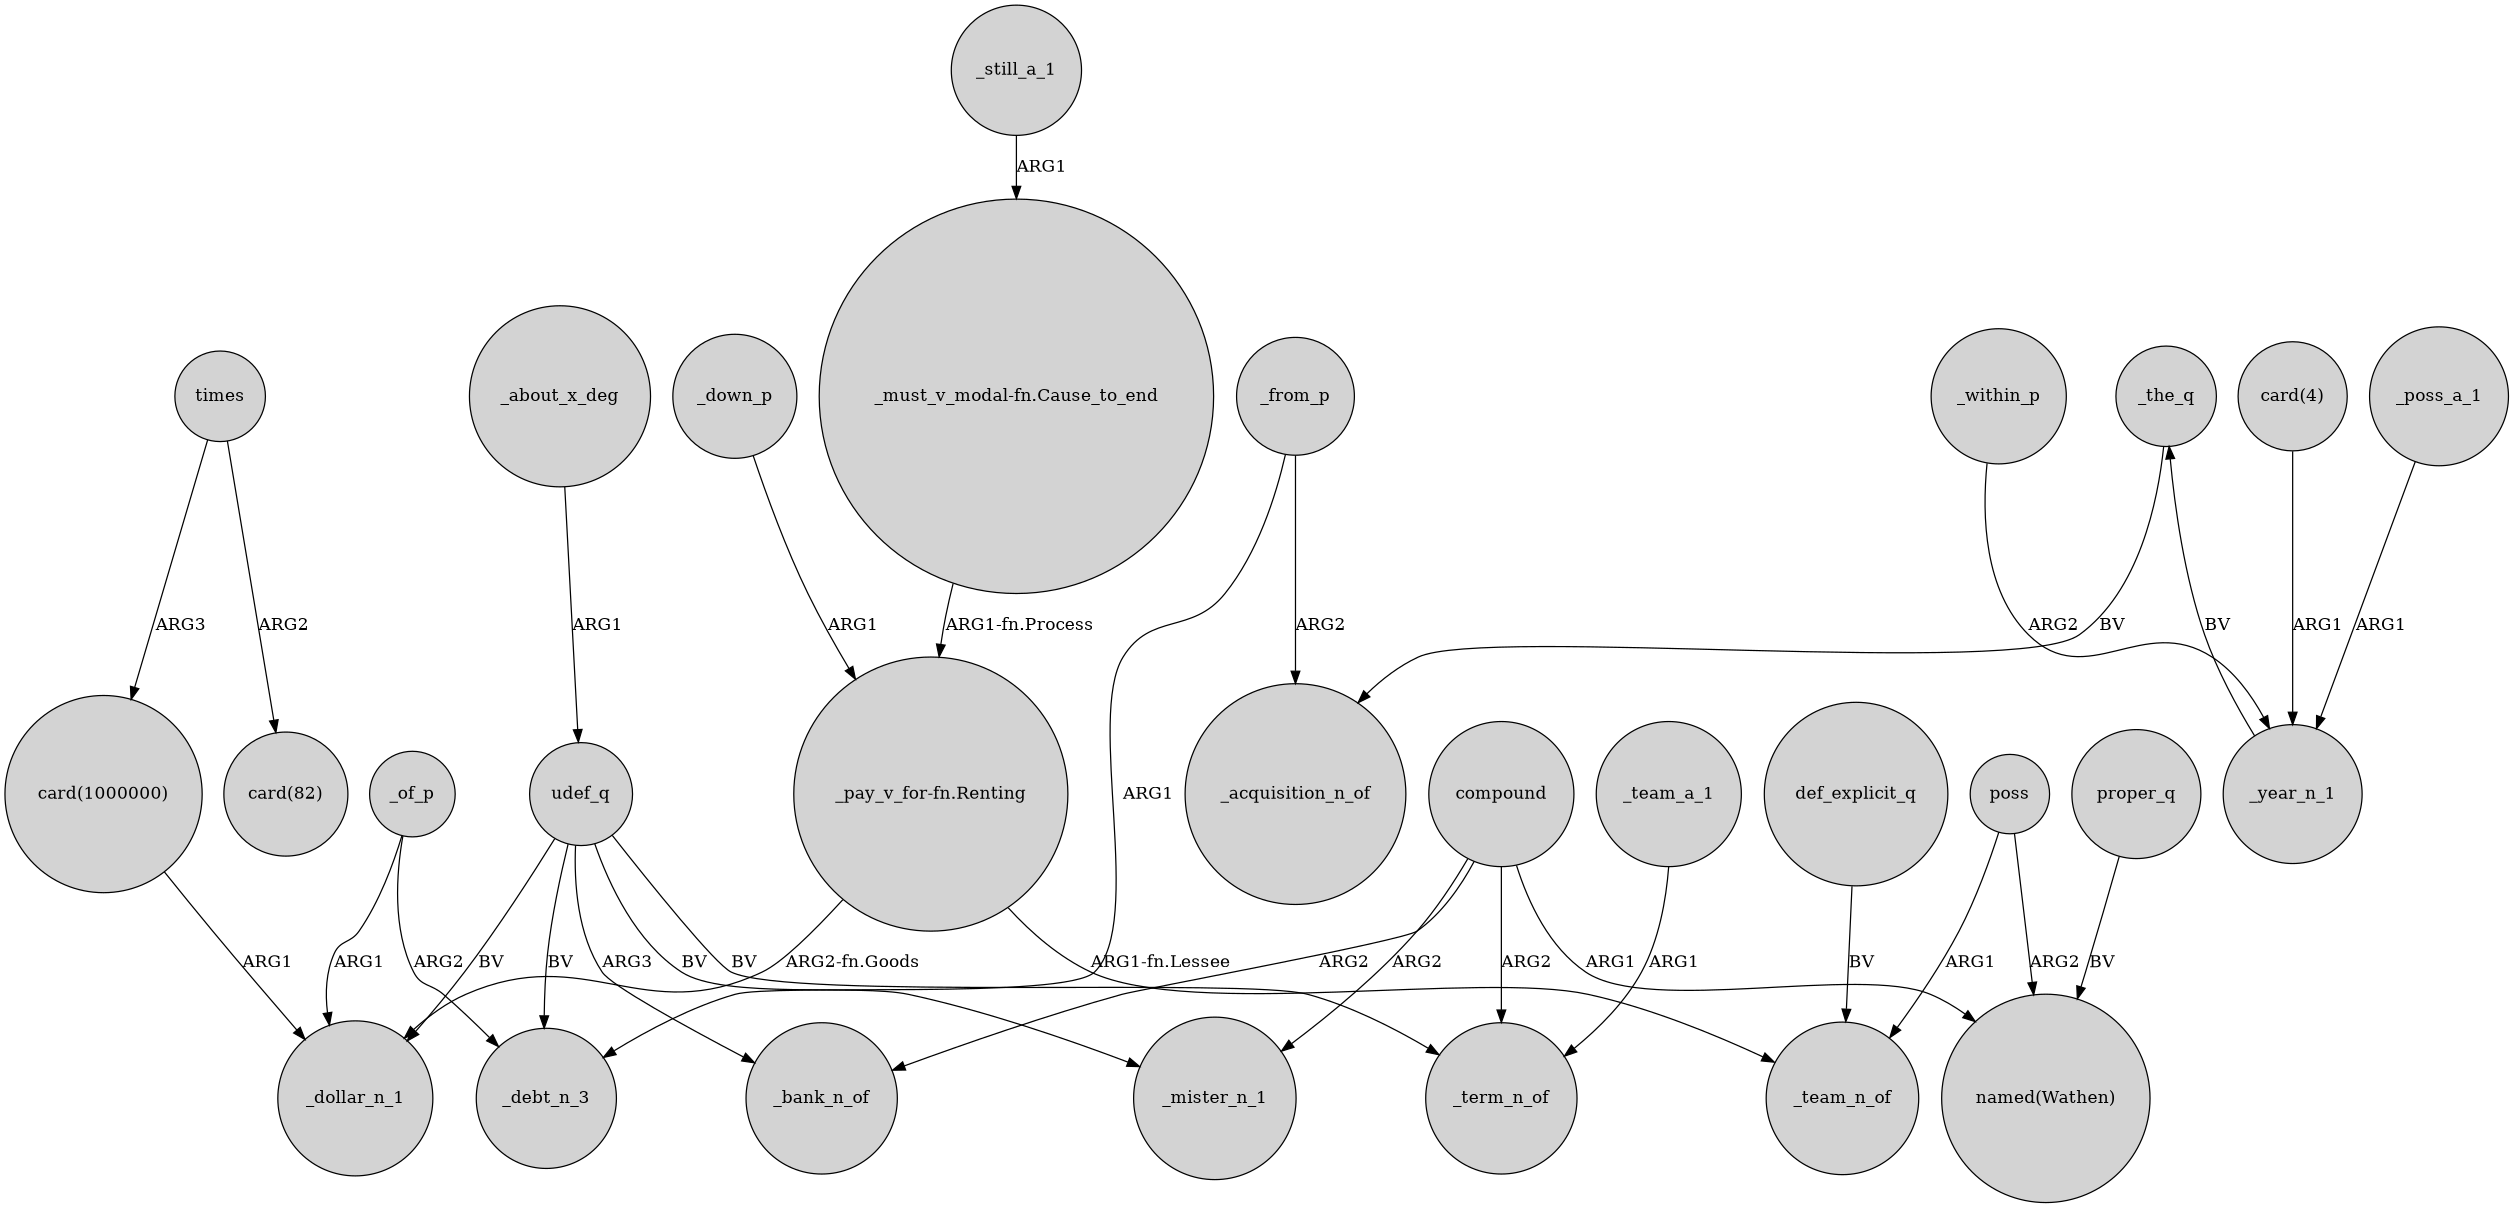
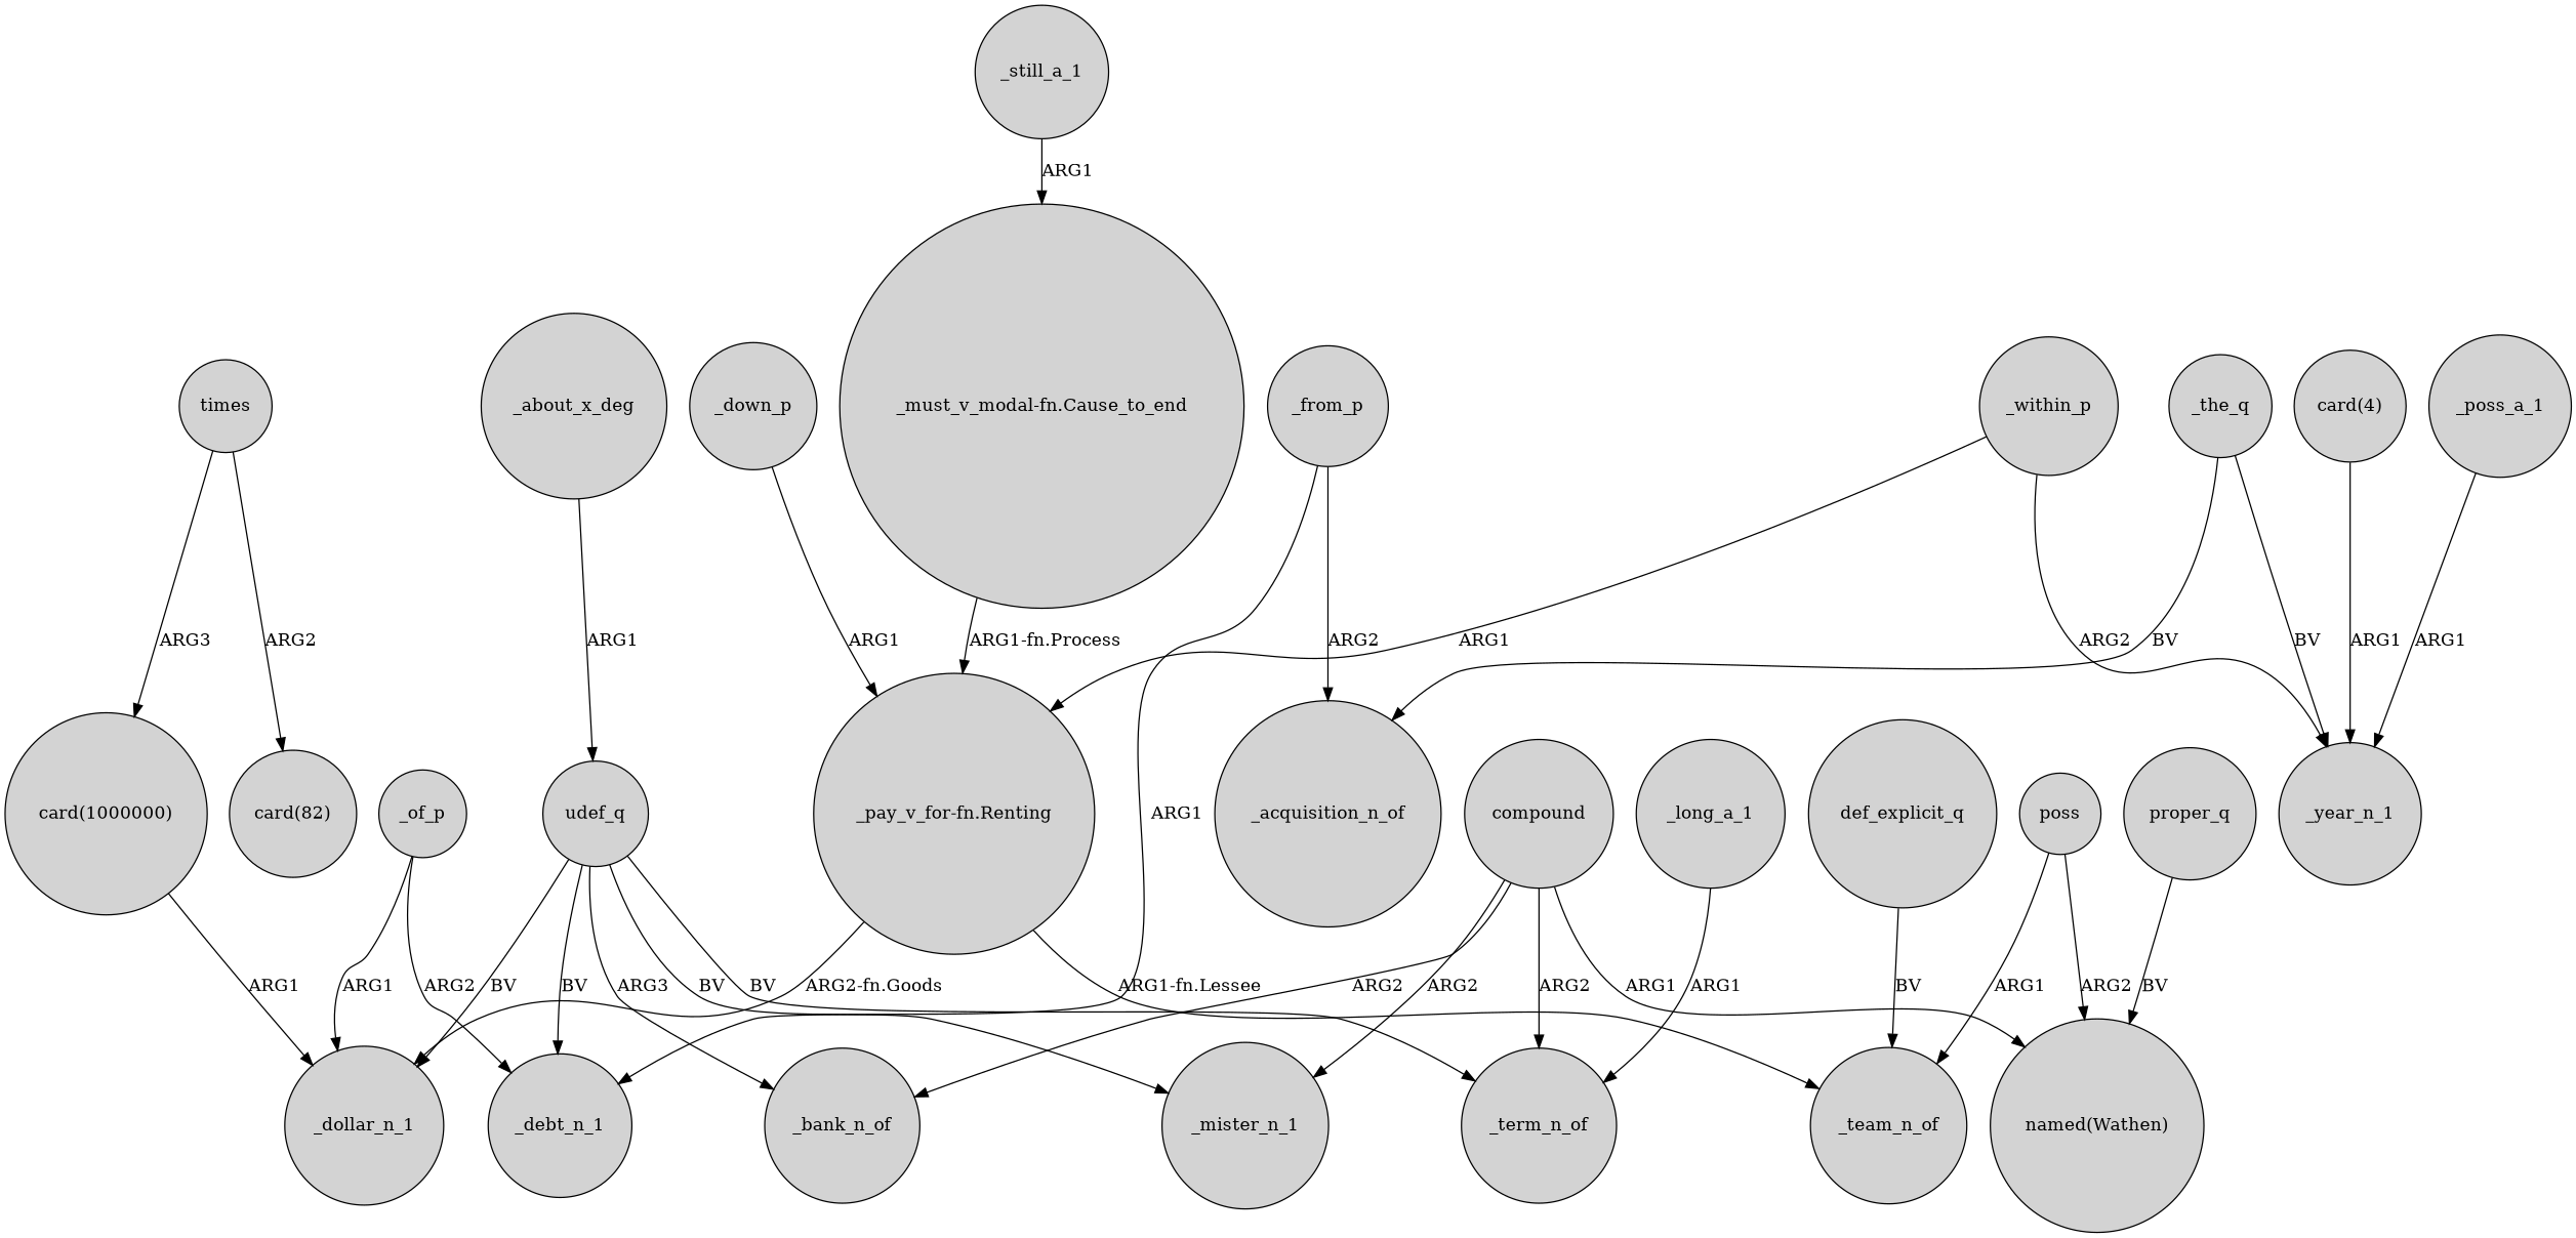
  digraph {
    node [shape=circle style=filled]
    _of_p
    _dollar_n_1
-   _debt_n_1 [label=_debt_n_3]
+   _debt_n_1
    udef_q
    _term_n_of
    _mister_n_1
    _bank_n_of
    compound
    "named(Wathen)"
    poss
    _team_n_of
    _within_p
    _year_n_1
    "_pay_v_for-fn.Renting"
    times
    "card(82)"
    "card(1000000)"
-   _long_a_1 [label=_team_a_1]
+   _long_a_1
    "card(4)"
    _the_q
    _acquisition_n_of
    _down_p
    _from_p
    _about_x_deg
    _still_a_1
    "_must_v_modal-fn.Cause_to_end"
    def_explicit_q
    proper_q
    n29 [label=_poss_a_1]
    _of_p -> _dollar_n_1 [label=ARG1]
    _of_p -> _debt_n_1 [label=ARG2]
    udef_q -> _dollar_n_1 [label=BV]
    udef_q -> _debt_n_1 [label=BV]
    udef_q -> _term_n_of [label=BV]
    udef_q -> _mister_n_1 [label=BV]
    udef_q -> _bank_n_of [label=ARG3]
    compound -> _term_n_of [label=ARG2]
    compound -> _mister_n_1 [label=ARG2]
    compound -> _bank_n_of [label=ARG2]
    compound -> "named(Wathen)" [label=ARG1]
    poss -> "named(Wathen)" [label=ARG2]
    poss -> _team_n_of [label=ARG1]
    _within_p -> _year_n_1 [label=ARG2]
+   _within_p -> "_pay_v_for-fn.Renting" [label=ARG1]
    "_pay_v_for-fn.Renting" -> _dollar_n_1 [label="ARG2-fn.Goods"]
    "_pay_v_for-fn.Renting" -> _team_n_of [label="ARG1-fn.Lessee"]
    times -> "card(82)" [label=ARG2]
    times -> "card(1000000)" [label=ARG3]
    "card(1000000)" -> _dollar_n_1 [label=ARG1]
    _long_a_1 -> _term_n_of [label=ARG1]
    "card(4)" -> _year_n_1 [label=ARG1]
-   _year_n_1 -> _the_q [label=BV]
+   _the_q -> _year_n_1 [label=BV]
    _the_q -> _acquisition_n_of [label=BV]
    _down_p -> "_pay_v_for-fn.Renting" [label=ARG1]
    _from_p -> _debt_n_1 [label=ARG1]
    _from_p -> _acquisition_n_of [label=ARG2]
    _about_x_deg -> udef_q [label=ARG1]
    _still_a_1 -> "_must_v_modal-fn.Cause_to_end" [label=ARG1]
    "_must_v_modal-fn.Cause_to_end" -> "_pay_v_for-fn.Renting" [label="ARG1-fn.Process"]
    def_explicit_q -> _team_n_of [label=BV]
    proper_q -> "named(Wathen)" [label=BV]
    n29 -> _year_n_1 [label=ARG1]
  }
